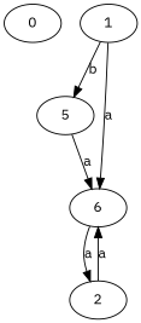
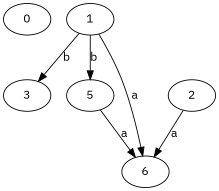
  strict digraph {
    fontname="IBM Plex Sans"
    node [fontname="IBM Plex Sans"]
    edge [fontname="IBM Plex Sans"]
    0
    1
+   3
    5
    6
    2
+   1 -> 3 [label=b]
    1 -> 5 [label=b]
    1 -> 6 [label=a]
    5 -> 6 [label=a]
-   6 -> 2 [label=a]
    2 -> 6 [label=a]
  }
